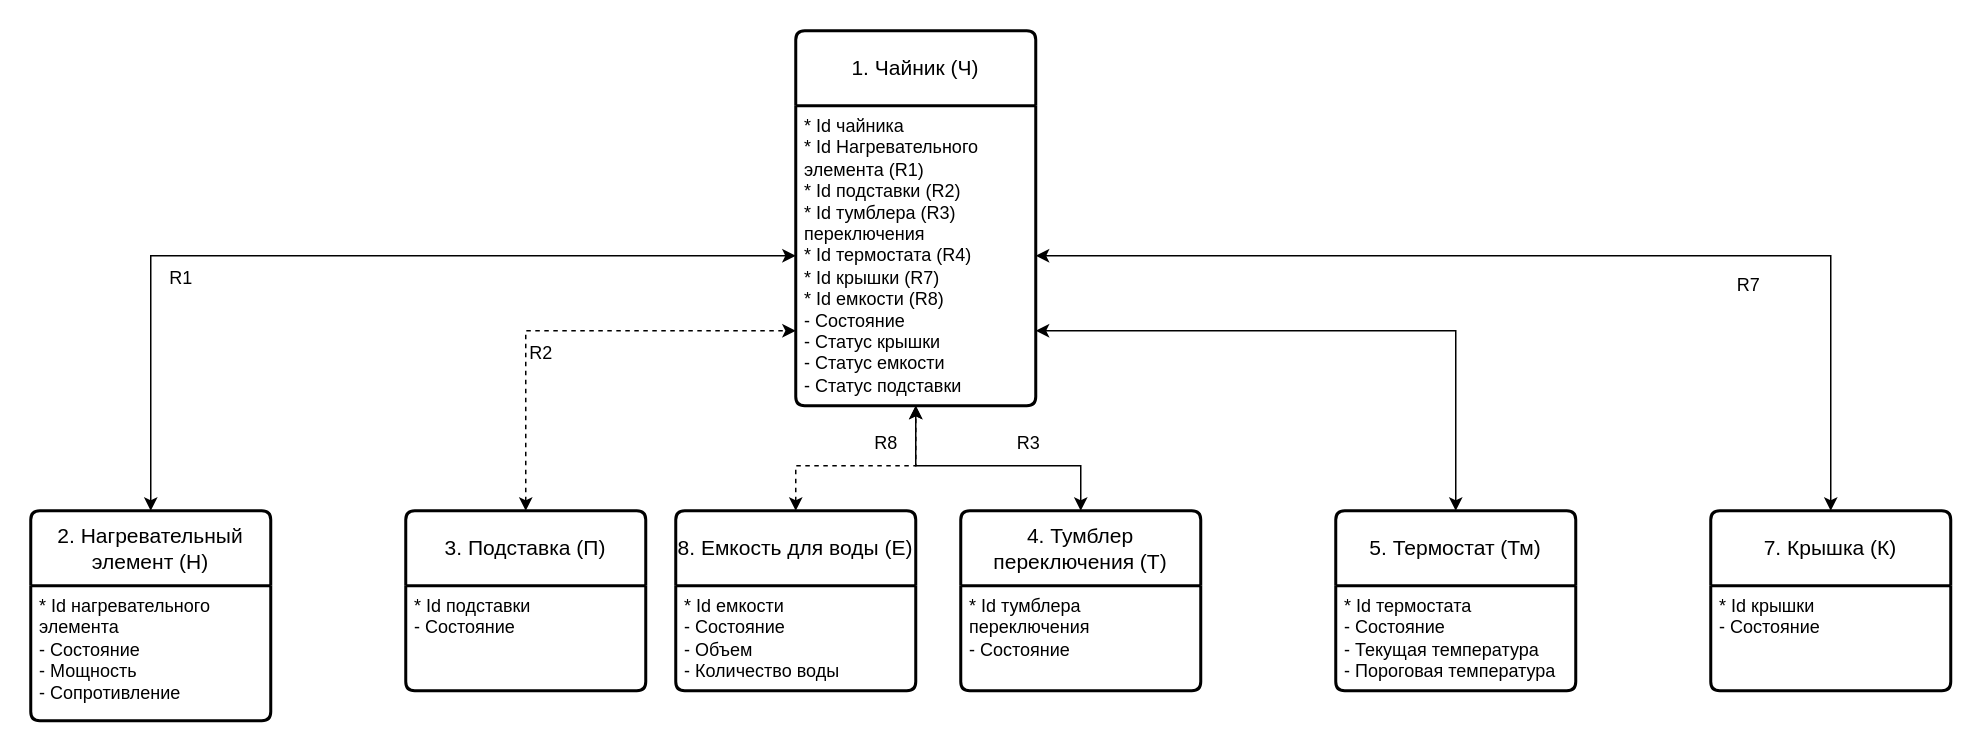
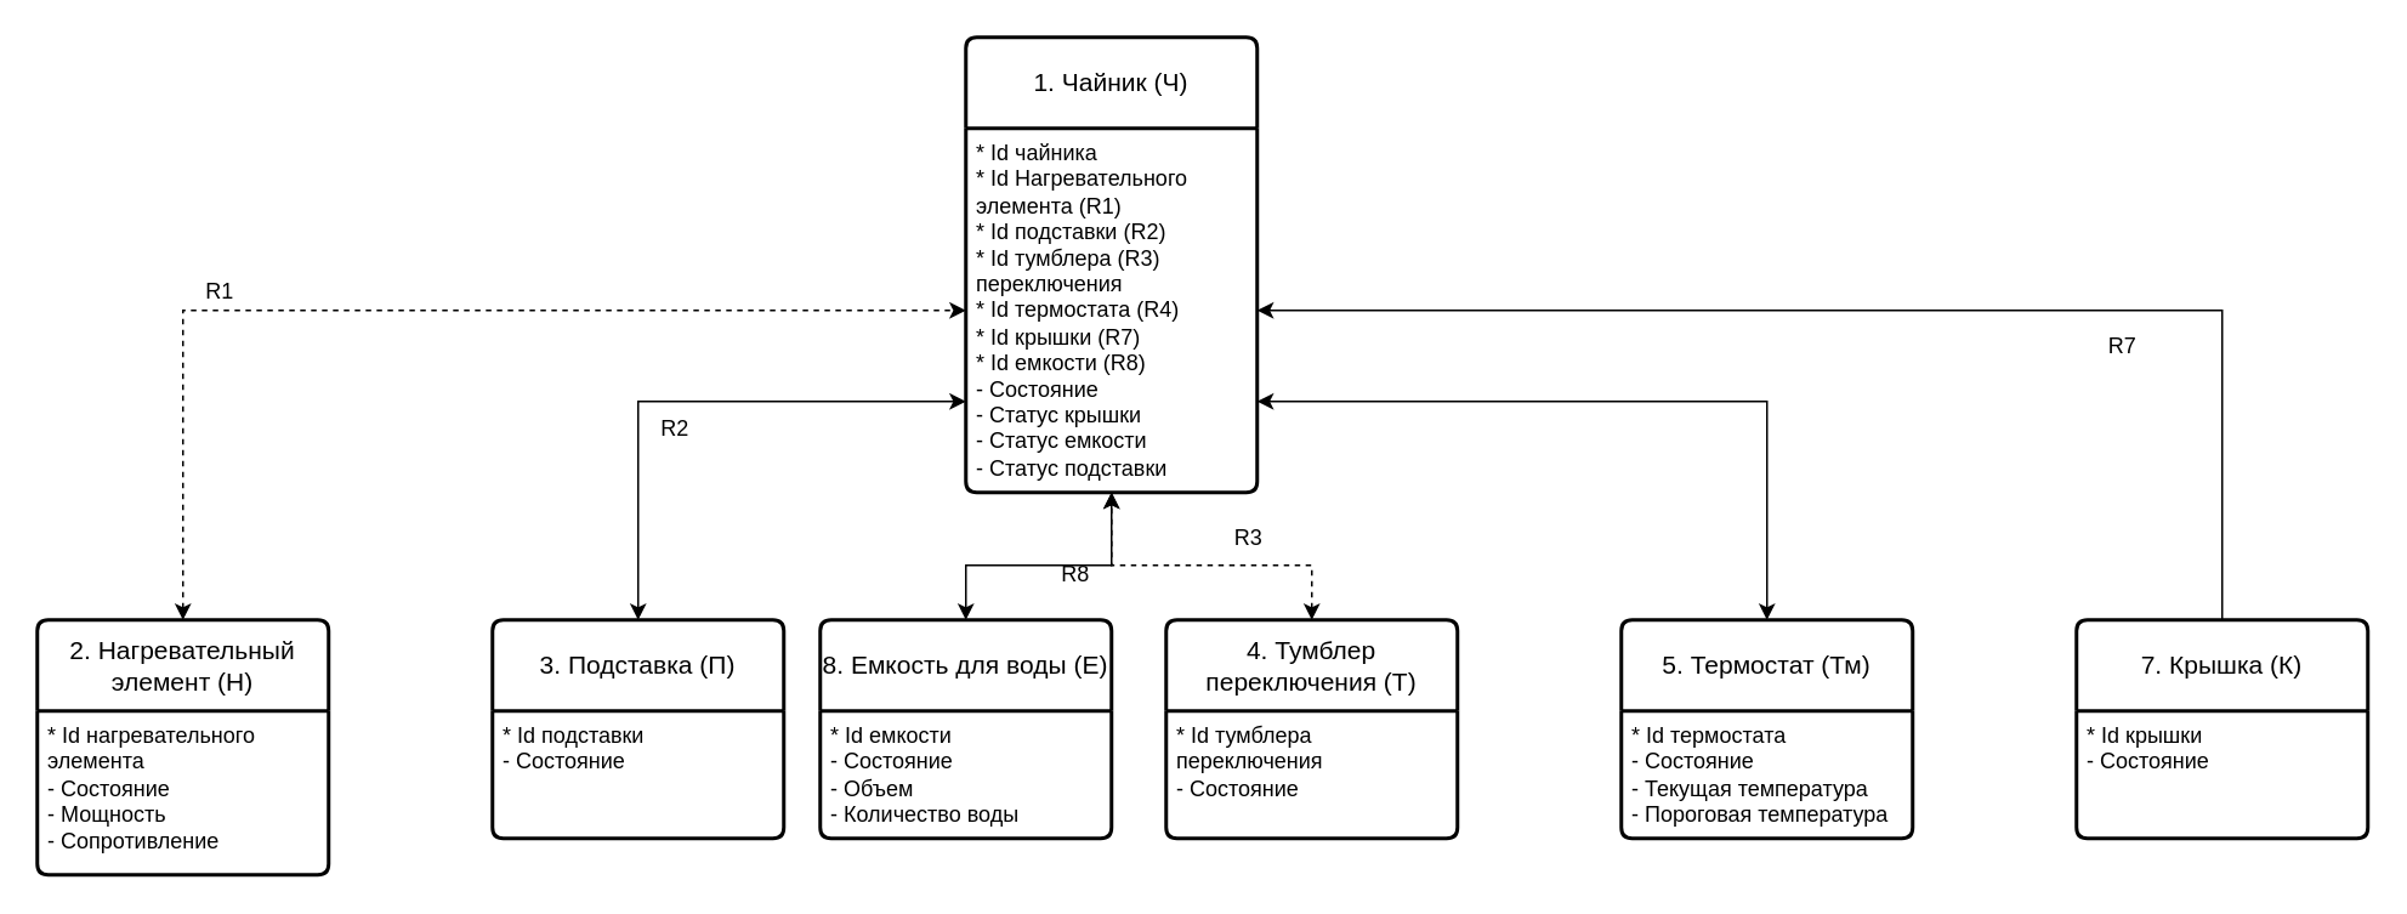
  <mxCell id="0" />
  <mxCell id="1" parent="0" />
  <mxCell id="2" value="1. Чайник (Ч)" style="swimlane;childLayout=stackLayout;horizontal=1;startSize=50;horizontalStack=0;rounded=1;fontSize=14;fontStyle=0;strokeWidth=2;resizeParent=0;resizeLast=1;shadow=0;dashed=0;align=center;arcSize=4;whiteSpace=wrap;html=1;" parent="1" vertex="1"><mxGeometry x="530" y="20" width="160" height="250" as="geometry" /></mxCell>
  <mxCell id="3" value="* Id чайника&lt;div&gt;* Id Нагревательного элемента (R1)&lt;/div&gt;&lt;div&gt;* Id подставки (R2)&lt;/div&gt;&lt;div&gt;&lt;span style=&quot;background-color: transparent; color: light-dark(rgb(0, 0, 0), rgb(255, 255, 255));&quot;&gt;* Id тумблера (R3) переключения&lt;/span&gt;&lt;/div&gt;&lt;div&gt;* Id термостата (R4)&lt;/div&gt;&lt;div&gt;* Id крышки (R7)&lt;/div&gt;&lt;div&gt;* Id емкости (R8)&lt;/div&gt;&lt;div&gt;&lt;span style=&quot;background-color: transparent; color: light-dark(rgb(0, 0, 0), rgb(255, 255, 255));&quot;&gt;- Состояние&lt;/span&gt;&lt;/div&gt;&lt;div&gt;&lt;span style=&quot;background-color: transparent; color: light-dark(rgb(0, 0, 0), rgb(255, 255, 255));&quot;&gt;- Статус крышки&lt;/span&gt;&lt;/div&gt;&lt;div&gt;&lt;span style=&quot;background-color: transparent; color: light-dark(rgb(0, 0, 0), rgb(255, 255, 255));&quot;&gt;- Статус емкости&lt;/span&gt;&lt;/div&gt;&lt;div&gt;&lt;span style=&quot;background-color: transparent; color: light-dark(rgb(0, 0, 0), rgb(255, 255, 255));&quot;&gt;- Статус подставки&lt;/span&gt;&lt;/div&gt;" style="align=left;strokeColor=none;fillColor=none;spacingLeft=4;spacingRight=4;fontSize=12;verticalAlign=top;resizable=0;rotatable=0;part=1;html=1;whiteSpace=wrap;" parent="2" vertex="1"><mxGeometry y="50" width="160" height="200" as="geometry" /></mxCell>
  <mxCell id="4" value="2. Нагревательный элемент (Н)" style="swimlane;childLayout=stackLayout;horizontal=1;startSize=50;horizontalStack=0;rounded=1;fontSize=14;fontStyle=0;strokeWidth=2;resizeParent=0;resizeLast=1;shadow=0;dashed=0;align=center;arcSize=4;whiteSpace=wrap;html=1;" parent="1" vertex="1"><mxGeometry x="20" y="340" width="160" height="140" as="geometry" /></mxCell>
  <mxCell id="5" value="* Id нагревательного элемента&lt;div&gt;- Состояние&lt;/div&gt;&lt;div&gt;- Мощность&lt;/div&gt;&lt;div&gt;- Сопротивление&lt;/div&gt;" style="align=left;strokeColor=none;fillColor=none;spacingLeft=4;spacingRight=4;fontSize=12;verticalAlign=top;resizable=0;rotatable=0;part=1;html=1;whiteSpace=wrap;" parent="4" vertex="1"><mxGeometry y="50" width="160" height="90" as="geometry" /></mxCell>
  <mxCell id="6" value="4. Тумблер переключения (Т)" style="swimlane;childLayout=stackLayout;horizontal=1;startSize=50;horizontalStack=0;rounded=1;fontSize=14;fontStyle=0;strokeWidth=2;resizeParent=0;resizeLast=1;shadow=0;dashed=0;align=center;arcSize=4;whiteSpace=wrap;html=1;" parent="1" vertex="1"><mxGeometry x="640" y="340" width="160" height="120" as="geometry" /></mxCell>
  <mxCell id="7" value="* Id тумблера переключения&lt;div&gt;- Состояние&lt;/div&gt;" style="align=left;strokeColor=none;fillColor=none;spacingLeft=4;spacingRight=4;fontSize=12;verticalAlign=top;resizable=0;rotatable=0;part=1;html=1;whiteSpace=wrap;" parent="6" vertex="1"><mxGeometry y="50" width="160" height="70" as="geometry" /></mxCell>
  <mxCell id="8" value="3. Подставка (П)" style="swimlane;childLayout=stackLayout;horizontal=1;startSize=50;horizontalStack=0;rounded=1;fontSize=14;fontStyle=0;strokeWidth=2;resizeParent=0;resizeLast=1;shadow=0;dashed=0;align=center;arcSize=4;whiteSpace=wrap;html=1;" parent="1" vertex="1"><mxGeometry x="270" y="340" width="160" height="120" as="geometry" /></mxCell>
  <mxCell id="9" value="* Id подставки&lt;div&gt;&lt;div&gt;- Состояние&lt;/div&gt;&lt;/div&gt;" style="align=left;strokeColor=none;fillColor=none;spacingLeft=4;spacingRight=4;fontSize=12;verticalAlign=top;resizable=0;rotatable=0;part=1;html=1;whiteSpace=wrap;" parent="8" vertex="1"><mxGeometry y="50" width="160" height="70" as="geometry" /></mxCell>
  <mxCell id="10" value="5. Термостат (Тм)" style="swimlane;childLayout=stackLayout;horizontal=1;startSize=50;horizontalStack=0;rounded=1;fontSize=14;fontStyle=0;strokeWidth=2;resizeParent=0;resizeLast=1;shadow=0;dashed=0;align=center;arcSize=4;whiteSpace=wrap;html=1;" parent="1" vertex="1"><mxGeometry x="890" y="340" width="160" height="120" as="geometry" /></mxCell>
  <mxCell id="11" value="* Id термостата&lt;div&gt;- Состояние&lt;/div&gt;&lt;div&gt;- Текущая температура&lt;/div&gt;&lt;div&gt;- Пороговая температура&lt;/div&gt;" style="align=left;strokeColor=none;fillColor=none;spacingLeft=4;spacingRight=4;fontSize=12;verticalAlign=top;resizable=0;rotatable=0;part=1;html=1;whiteSpace=wrap;" parent="10" vertex="1"><mxGeometry y="50" width="160" height="70" as="geometry" /></mxCell>
- <mxCell id="12" value="" style="endArrow=classic;startArrow=classic;html=1;rounded=0;exitX=0.5;exitY=0;exitDx=0;exitDy=0;entryX=0;entryY=0.75;entryDx=0;entryDy=0;dashed=1;" parent="1" source="8" target="3" edge="1"><mxGeometry width="50" height="50" relative="1" as="geometry"><mxPoint x="480" y="310" as="sourcePoint" /><mxPoint x="530" y="260" as="targetPoint" /><Array as="points"><mxPoint x="350" y="220" /></Array></mxGeometry></mxCell>
- <mxCell id="13" value="" style="endArrow=classic;startArrow=classic;html=1;rounded=0;exitX=0.5;exitY=0;exitDx=0;exitDy=0;entryX=0.5;entryY=1;entryDx=0;entryDy=0;" parent="1" source="6" target="3" edge="1"><mxGeometry width="50" height="50" relative="1" as="geometry"><mxPoint x="930" y="290" as="sourcePoint" /><mxPoint x="980" y="240" as="targetPoint" /><Array as="points"><mxPoint x="720" y="310" /><mxPoint x="610" y="310" /></Array></mxGeometry></mxCell>
+ <mxCell id="12" value="" style="endArrow=classic;startArrow=classic;html=1;rounded=0;exitX=0.5;exitY=0;exitDx=0;exitDy=0;entryX=0;entryY=0.75;entryDx=0;entryDy=0;" parent="1" source="8" target="3" edge="1"><mxGeometry width="50" height="50" relative="1" as="geometry"><mxPoint x="480" y="310" as="sourcePoint" /><mxPoint x="530" y="260" as="targetPoint" /><Array as="points"><mxPoint x="350" y="220" /></Array></mxGeometry></mxCell>
+ <mxCell id="13" value="" style="endArrow=classic;startArrow=classic;html=1;rounded=0;exitX=0.5;exitY=0;exitDx=0;exitDy=0;entryX=0.5;entryY=1;entryDx=0;entryDy=0;dashed=1;" parent="1" source="6" target="3" edge="1"><mxGeometry width="50" height="50" relative="1" as="geometry"><mxPoint x="930" y="290" as="sourcePoint" /><mxPoint x="980" y="240" as="targetPoint" /><Array as="points"><mxPoint x="720" y="310" /><mxPoint x="610" y="310" /></Array></mxGeometry></mxCell>
  <mxCell id="14" value="" style="endArrow=classic;startArrow=classic;html=1;rounded=0;exitX=0.5;exitY=0;exitDx=0;exitDy=0;" parent="1" source="10" edge="1"><mxGeometry width="50" height="50" relative="1" as="geometry"><mxPoint x="800" y="290" as="sourcePoint" /><mxPoint x="690" y="220" as="targetPoint" /><Array as="points"><mxPoint x="970" y="220" /></Array></mxGeometry></mxCell>
- <mxCell id="15" value="" style="endArrow=classic;startArrow=classic;html=1;rounded=0;exitX=0.5;exitY=0;exitDx=0;exitDy=0;entryX=0;entryY=0.5;entryDx=0;entryDy=0;" parent="1" source="4" target="3" edge="1"><mxGeometry width="50" height="50" relative="1" as="geometry"><mxPoint x="230" y="290" as="sourcePoint" /><mxPoint x="280" y="240" as="targetPoint" /><Array as="points"><mxPoint x="100" y="170" /></Array></mxGeometry></mxCell>
- <mxCell id="16" value="R1" style="text;html=1;align=center;verticalAlign=middle;resizable=0;points=[];autosize=1;strokeColor=none;fillColor=none;" parent="1" vertex="1"><mxGeometry x="100" y="170" width="40" height="30" as="geometry" /></mxCell>
- <mxCell id="17" value="R2" style="text;html=1;align=center;verticalAlign=middle;resizable=0;points=[];autosize=1;strokeColor=none;fillColor=none;" parent="1" vertex="1"><mxGeometry x="340" y="220" width="40" height="30" as="geometry" /></mxCell>
+ <mxCell id="15" value="" style="endArrow=classic;startArrow=classic;html=1;rounded=0;exitX=0.5;exitY=0;exitDx=0;exitDy=0;entryX=0;entryY=0.5;entryDx=0;entryDy=0;dashed=1;" parent="1" source="4" target="3" edge="1"><mxGeometry width="50" height="50" relative="1" as="geometry"><mxPoint x="230" y="290" as="sourcePoint" /><mxPoint x="280" y="240" as="targetPoint" /><Array as="points"><mxPoint x="100" y="170" /></Array></mxGeometry></mxCell>
+ <mxCell id="16" value="R1" style="text;html=1;align=center;verticalAlign=middle;resizable=0;points=[];autosize=1;strokeColor=none;fillColor=none;" parent="1" vertex="1"><mxGeometry x="100" y="145" width="40" height="30" as="geometry" /></mxCell>
+ <mxCell id="17" value="R2" style="text;html=1;align=center;verticalAlign=middle;resizable=0;points=[];autosize=1;strokeColor=none;fillColor=none;" parent="1" vertex="1"><mxGeometry x="350" y="220" width="40" height="30" as="geometry" /></mxCell>
  <mxCell id="18" value="R3" style="text;html=1;align=center;verticalAlign=middle;resizable=0;points=[];autosize=1;strokeColor=none;fillColor=none;" parent="1" vertex="1"><mxGeometry x="665" y="280" width="40" height="30" as="geometry" /></mxCell>
  <mxCell id="19" value="7. Крышка (К)" style="swimlane;childLayout=stackLayout;horizontal=1;startSize=50;horizontalStack=0;rounded=1;fontSize=14;fontStyle=0;strokeWidth=2;resizeParent=0;resizeLast=1;shadow=0;dashed=0;align=center;arcSize=4;whiteSpace=wrap;html=1;" parent="1" vertex="1"><mxGeometry x="1140" y="340" width="160" height="120" as="geometry" /></mxCell>
  <mxCell id="20" value="* Id крышки&lt;div&gt;- Состояние&lt;/div&gt;" style="align=left;strokeColor=none;fillColor=none;spacingLeft=4;spacingRight=4;fontSize=12;verticalAlign=top;resizable=0;rotatable=0;part=1;html=1;whiteSpace=wrap;" parent="19" vertex="1"><mxGeometry y="50" width="160" height="70" as="geometry" /></mxCell>
- <mxCell id="21" value="" style="endArrow=classic;startArrow=classic;html=1;rounded=0;exitX=1;exitY=0.5;exitDx=0;exitDy=0;entryX=0.5;entryY=0;entryDx=0;entryDy=0;" parent="1" source="3" target="19" edge="1"><mxGeometry width="50" height="50" relative="1" as="geometry"><mxPoint x="920" y="340" as="sourcePoint" /><mxPoint x="970" y="290" as="targetPoint" /><Array as="points"><mxPoint x="1220" y="170" /></Array></mxGeometry></mxCell>
+ <mxCell id="21" value="" style="endArrow=none;startArrow=classic;html=1;rounded=0;exitX=1;exitY=0.5;exitDx=0;exitDy=0;entryX=0.5;entryY=0;entryDx=0;entryDy=0;" parent="1" source="3" target="19" edge="1"><mxGeometry width="50" height="50" relative="1" as="geometry"><mxPoint x="920" y="340" as="sourcePoint" /><mxPoint x="970" y="290" as="targetPoint" /><Array as="points"><mxPoint x="1220" y="170" /></Array></mxGeometry></mxCell>
  <mxCell id="22" value="R7" style="text;html=1;align=center;verticalAlign=middle;resizable=0;points=[];autosize=1;strokeColor=none;fillColor=none;" parent="1" vertex="1"><mxGeometry x="1145" y="175" width="40" height="30" as="geometry" /></mxCell>
  <mxCell id="23" value="8. Емкость для воды (Е)" style="swimlane;childLayout=stackLayout;horizontal=1;startSize=50;horizontalStack=0;rounded=1;fontSize=14;fontStyle=0;strokeWidth=2;resizeParent=0;resizeLast=1;shadow=0;dashed=0;align=center;arcSize=4;whiteSpace=wrap;html=1;" parent="1" vertex="1"><mxGeometry x="450" y="340" width="160" height="120" as="geometry" /></mxCell>
  <mxCell id="24" value="* Id емкости&lt;div&gt;&lt;div&gt;- Состояние&lt;/div&gt;&lt;/div&gt;&lt;div&gt;- Объем&lt;/div&gt;&lt;div&gt;- Количество воды&lt;/div&gt;" style="align=left;strokeColor=none;fillColor=none;spacingLeft=4;spacingRight=4;fontSize=12;verticalAlign=top;resizable=0;rotatable=0;part=1;html=1;whiteSpace=wrap;" parent="23" vertex="1"><mxGeometry y="50" width="160" height="70" as="geometry" /></mxCell>
- <mxCell id="25" value="" style="endArrow=classic;startArrow=classic;html=1;rounded=0;exitX=0.5;exitY=0;exitDx=0;exitDy=0;entryX=0.5;entryY=1;entryDx=0;entryDy=0;dashed=1;" parent="1" source="23" target="2" edge="1"><mxGeometry width="50" height="50" relative="1" as="geometry"><mxPoint x="540" y="340" as="sourcePoint" /><mxPoint x="590" y="290" as="targetPoint" /><Array as="points"><mxPoint x="530" y="310" /><mxPoint x="610" y="310" /></Array></mxGeometry></mxCell>
- <mxCell id="26" value="R8" style="text;html=1;align=center;verticalAlign=middle;resizable=0;points=[];autosize=1;strokeColor=none;fillColor=none;" parent="1" vertex="1"><mxGeometry x="570" y="280" width="40" height="30" as="geometry" /></mxCell>
+ <mxCell id="25" value="" style="endArrow=classic;startArrow=classic;html=1;rounded=0;exitX=0.5;exitY=0;exitDx=0;exitDy=0;entryX=0.5;entryY=1;entryDx=0;entryDy=0;" parent="1" source="23" target="2" edge="1"><mxGeometry width="50" height="50" relative="1" as="geometry"><mxPoint x="540" y="340" as="sourcePoint" /><mxPoint x="590" y="290" as="targetPoint" /><Array as="points"><mxPoint x="530" y="310" /><mxPoint x="610" y="310" /></Array></mxGeometry></mxCell>
+ <mxCell id="26" value="R8" style="text;html=1;align=center;verticalAlign=middle;resizable=0;points=[];autosize=1;strokeColor=none;fillColor=none;" parent="1" vertex="1"><mxGeometry x="570" y="300" width="40" height="30" as="geometry" /></mxCell>
